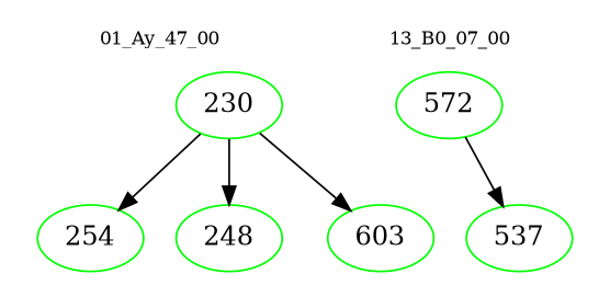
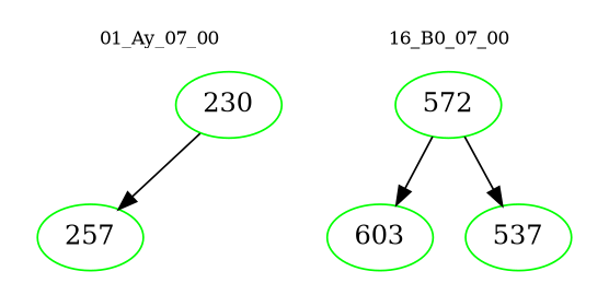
  digraph {
    node [color=green]
    edge [color=black]
    n1 [label=230]
-   n2 [label=254]
-   n3 [label=248]
+   n2 [label=257]
    n4 [label=572]
    n5 [label=537]
    n6 [label=603]
    subgraph cluster_1 {
      color=white
      fontsize=10
-     label="01_Ay_47_00"
+     label="01_Ay_07_00"
      n1
      n2
-     n3
    }
    subgraph cluster_2 {
      color=white
      fontsize=10
-     label="13_B0_07_00"
+     label="16_B0_07_00"
      n4
      n5
      n6
    }
    n1 -> n2
-   n1 -> n3
    n4 -> n5
-   n1 -> n6
+   n4 -> n6
  }
